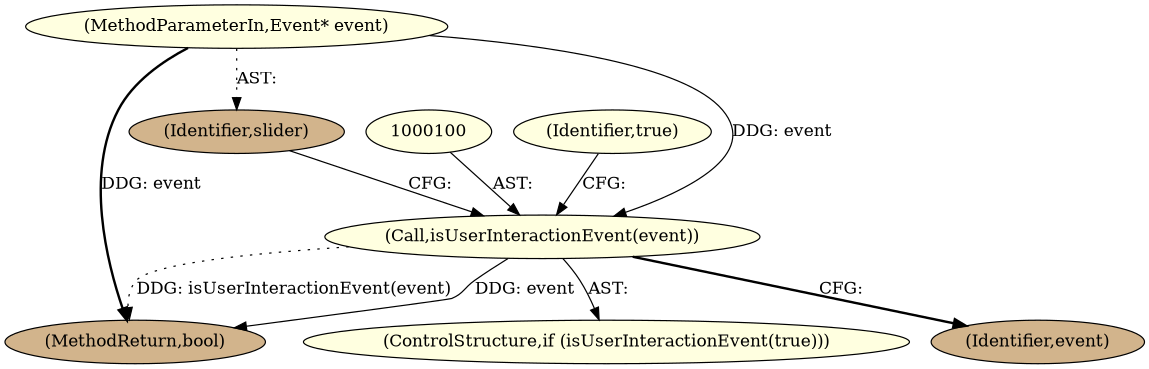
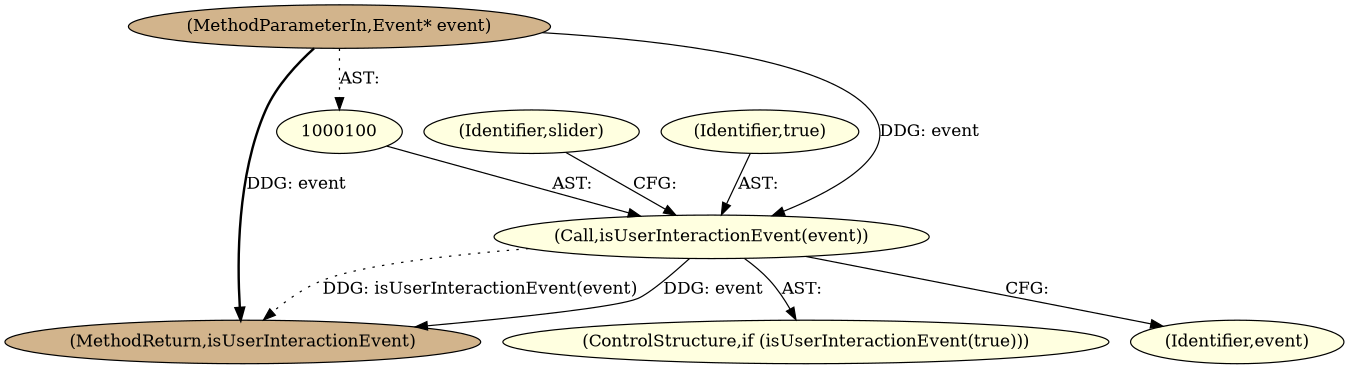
  digraph {
    node [fillcolor=lightyellow style=filled]
    edge [style=solid]
    n1 [label="(Call,isUserInteractionEvent(event))"]
-   n2 [fillcolor=tan label="(MethodReturn,bool)"]
+   n2 [fillcolor=tan label="(MethodReturn,isUserInteractionEvent)"]
    n3 [label="(ControlStructure,if (isUserInteractionEvent(true)))"]
-   n4 [fillcolor=tan label="(Identifier,event)"]
-   n5 [label="(MethodParameterIn,Event* event)"]
+   n4 [label="(Identifier,event)"]
+   n5 [fillcolor=tan label="(MethodParameterIn,Event* event)"]
    1000100
-   n7 [fillcolor=tan label="(Identifier,slider)"]
+   n7 [label="(Identifier,slider)"]
    n8 [label="(Identifier,true)"]
    n1 -> n2 [label="DDG: isUserInteractionEvent(event)" style=dotted]
    n1 -> n2 [label="DDG: event"]
    n1 -> n3 [label="AST: "]
-   n1 -> n4 [label="CFG: " style=bold]
+   n1 -> n4 [label="CFG: "]
    n5 -> n1 [label="DDG: event"]
    n5 -> n2 [label="DDG: event" style=bold]
-   n5 -> n7 [label="AST: " style=dotted]
+   n5 -> 1000100 [label="AST: " style=dotted]
    1000100 -> n1 [label="AST: "]
    n7 -> n1 [label="CFG: "]
-   n8 -> n1 [label="CFG: "]
+   n8 -> n1 [label="AST: "]
  }
